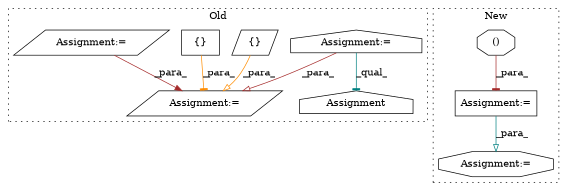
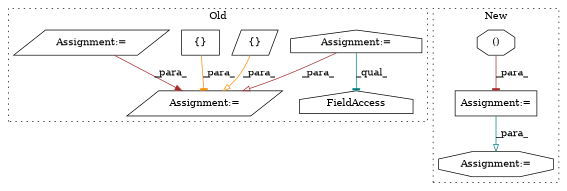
  digraph {
    node [a=7 l=1 shape=parallelogram]
    edge [color=brown arrowhead=onormal]
    n1 [a=4 l="1,1" label="{}" s="1596,1604"]
    n2 [label="Assignment:=" s=1574]
    n3 [label="Assignment:=" s=1172 shape=house]
    n4 [l=6 label="Assignment:=" s=1139]
-   n5 [a=22 l=7 label=Assignment s=1281 shape=house]
+   n5 [a=22 l=7 label=FieldAccess s=1281 shape=house]
    n6 [a=4 l="1,1" label="{}" s="1443,1455" shape=box]
    n7 [a=106 l=73 label="()" s=1123 shape=octagon]
    n8 [label="Assignment:=" s=1107 shape=box]
    n9 [label="Assignment:=" s=1414 shape=octagon]
    subgraph cluster_1 {
      label=Old
      style=dotted
      n1
      n2
      n3
      n4
      n5
      n6
    }
    subgraph cluster_2 {
      label=New
      style=dotted
      n7
      n8
      n9
    }
    n1 -> n2 [label=_para_ color=darkorange]
    n3 -> n2 [label=_para_]
    n3 -> n5 [label=_qual_ color=teal arrowhead=tee]
    n4 -> n2 [label=_para_ arrowhead=normal]
    n6 -> n2 [label=_para_ color=darkorange arrowhead=tee]
    n7 -> n8 [label=_para_ arrowhead=tee]
    n8 -> n9 [label=_para_ color=teal]
  }
